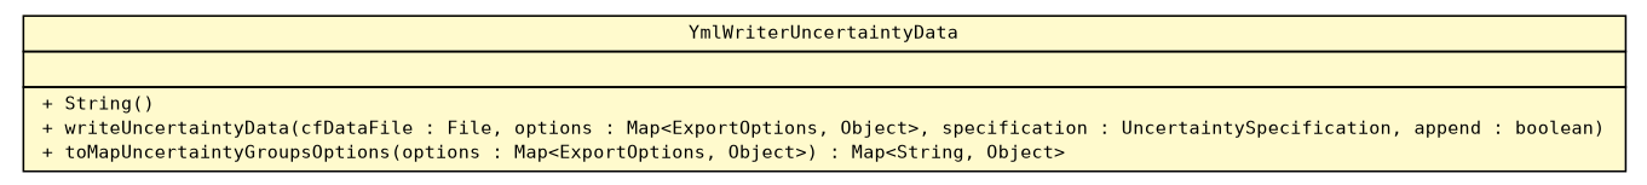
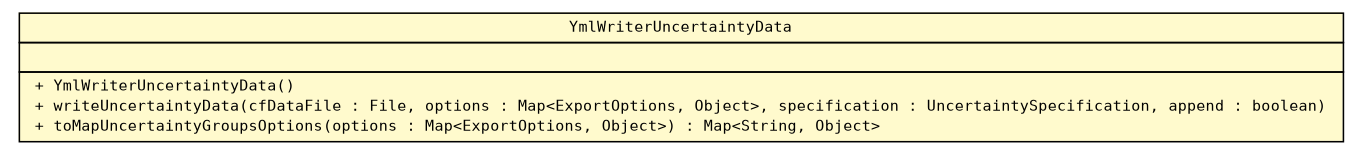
  digraph {
    nodesep=0.25
    ranksep=0.5
    fontname="DejaVu Sans Mono"
-   n1 [fontcolor=black fontname="DejaVu Sans Mono" fontsize=10.0 label=<<table title="gov.sandia.cf.application.configuration.uncertainty.YmlWriterUncertaintyData" border="0" cellborder="1" cellspacing="0" cellpadding="2" port="p" bgcolor="lemonChiffon" href="./YmlWriterUncertaintyData.html"> 		<tr><td><table border="0" cellspacing="0" cellpadding="1"> <tr><td align="center" balign="center"> YmlWriterUncertaintyData </td></tr> 		</table></td></tr> 		<tr><td><table border="0" cellspacing="0" cellpadding="1"> <tr><td align="left" balign="left">  </td></tr> 		</table></td></tr> 		<tr><td><table border="0" cellspacing="0" cellpadding="1"> <tr><td align="left" balign="left"> + String() </td></tr> <tr><td align="left" balign="left"> + writeUncertaintyData(cfDataFile : File, options : Map&lt;ExportOptions, Object&gt;, specification : UncertaintySpecification, append : boolean) </td></tr> <tr><td align="left" balign="left"> + toMapUncertaintyGroupsOptions(options : Map&lt;ExportOptions, Object&gt;) : Map&lt;String, Object&gt; </td></tr> 		</table></td></tr> 		</table>> shape=plaintext]
+   n1 [fontcolor=black fontname="DejaVu Sans Mono" fontsize=10.0 label=<<table title="gov.sandia.cf.application.configuration.uncertainty.YmlWriterUncertaintyData" border="0" cellborder="1" cellspacing="0" cellpadding="2" port="p" bgcolor="lemonChiffon" href="./YmlWriterUncertaintyData.html"> 		<tr><td><table border="0" cellspacing="0" cellpadding="1"> <tr><td align="center" balign="center"> YmlWriterUncertaintyData </td></tr> 		</table></td></tr> 		<tr><td><table border="0" cellspacing="0" cellpadding="1"> <tr><td align="left" balign="left">  </td></tr> 		</table></td></tr> 		<tr><td><table border="0" cellspacing="0" cellpadding="1"> <tr><td align="left" balign="left"> + YmlWriterUncertaintyData() </td></tr> <tr><td align="left" balign="left"> + writeUncertaintyData(cfDataFile : File, options : Map&lt;ExportOptions, Object&gt;, specification : UncertaintySpecification, append : boolean) </td></tr> <tr><td align="left" balign="left"> + toMapUncertaintyGroupsOptions(options : Map&lt;ExportOptions, Object&gt;) : Map&lt;String, Object&gt; </td></tr> 		</table></td></tr> 		</table>> shape=plaintext]
  }
